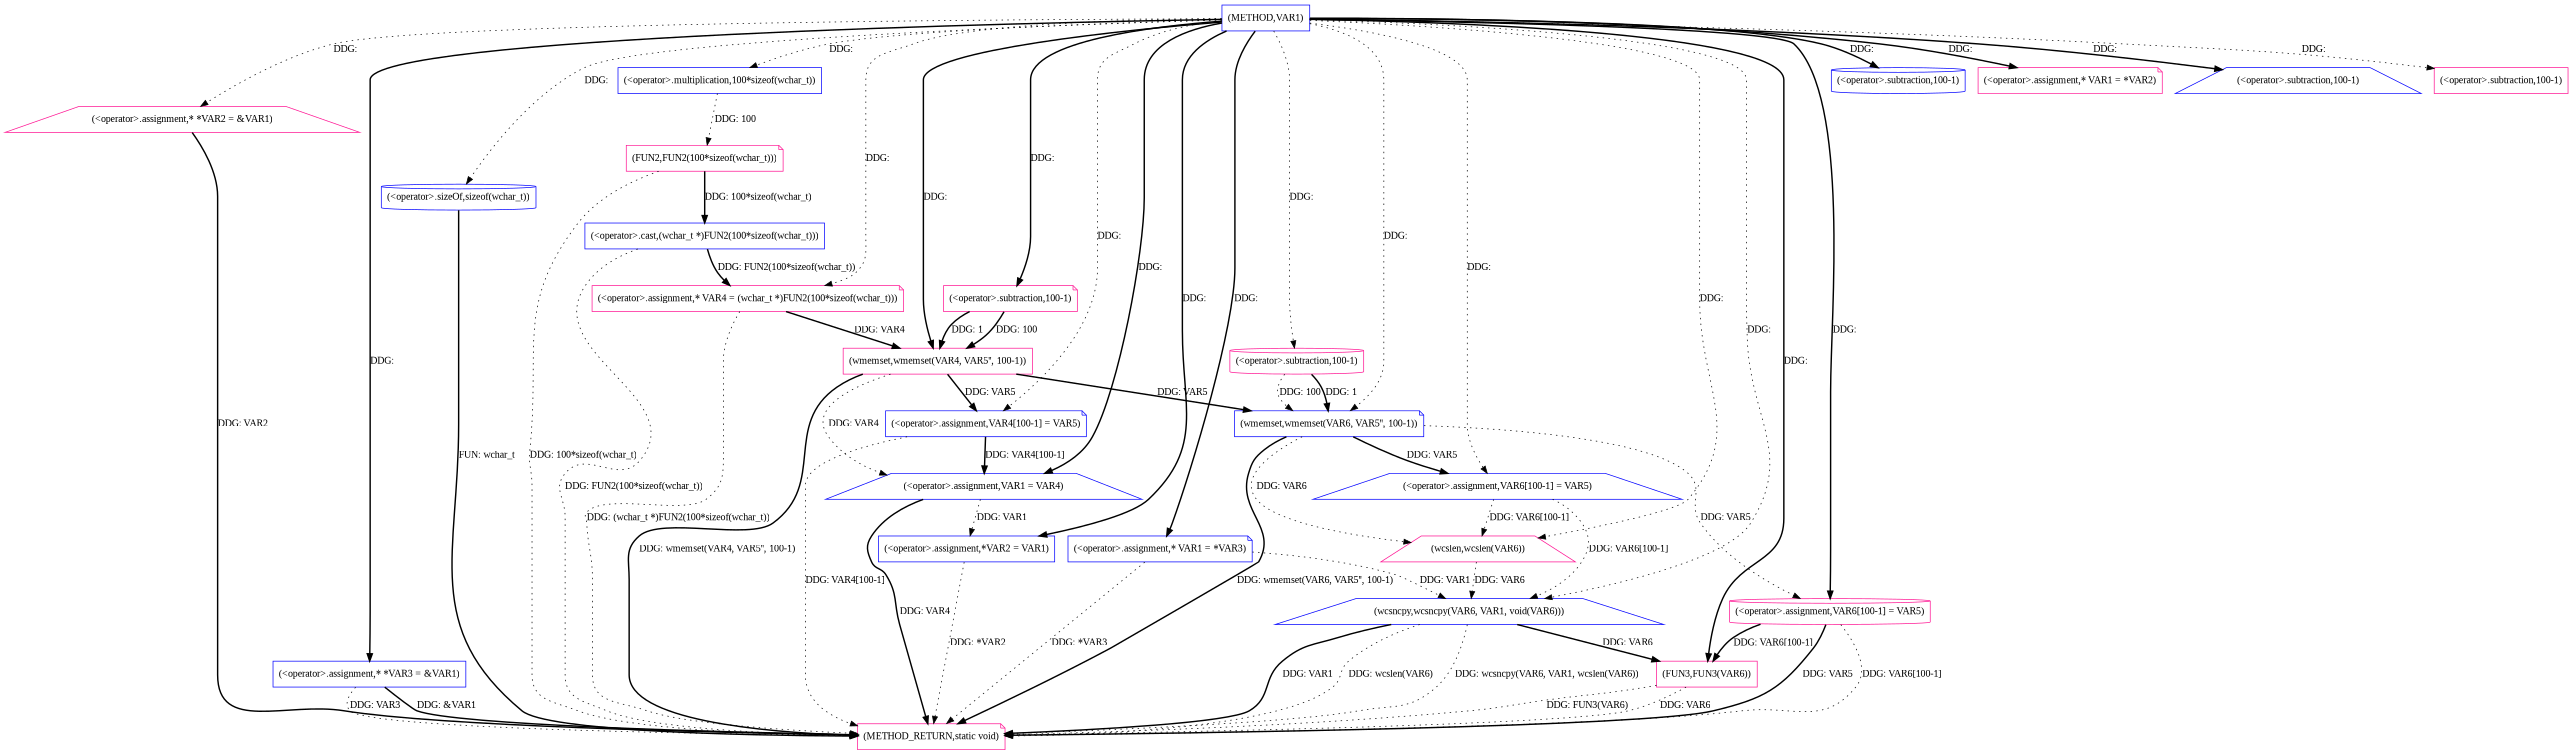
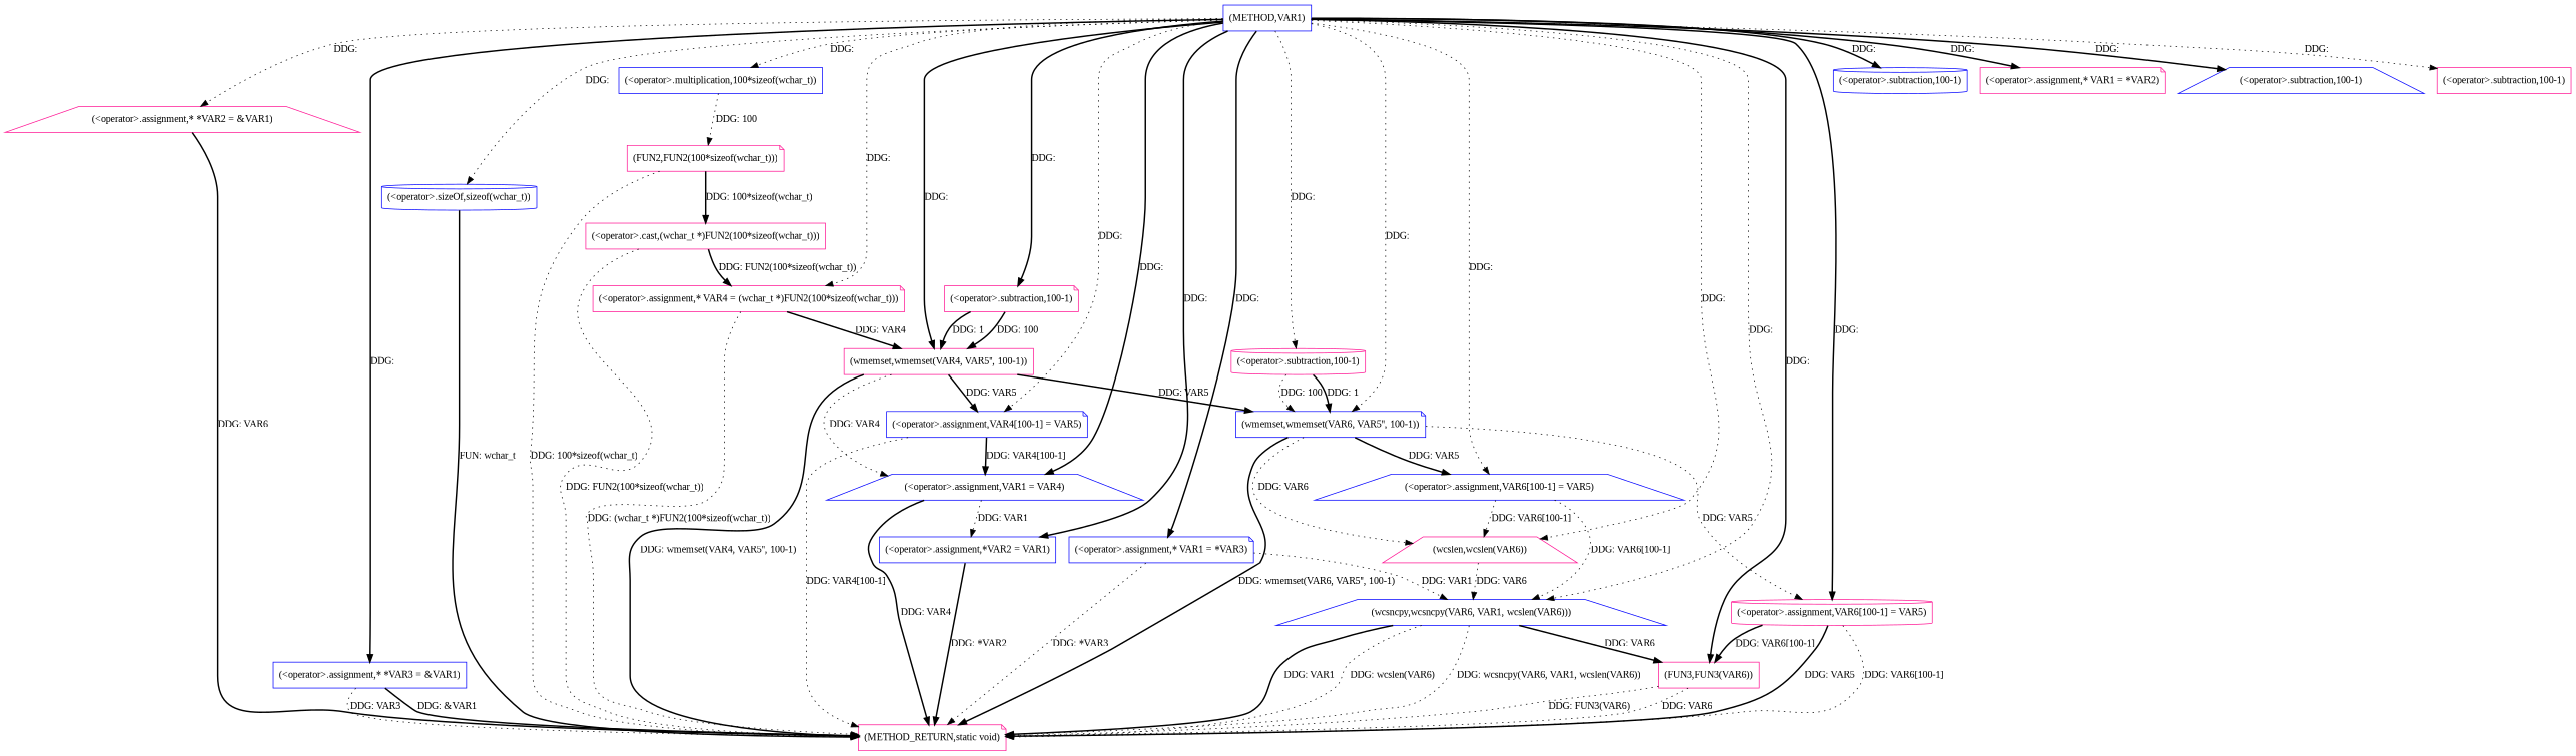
  digraph {
    fontname="Liberation Serif"
    node [color=blue fontname="Liberation Serif" shape=box]
    edge [fontname="Liberation Serif" style=dotted]
    n1 [label="(METHOD,VAR1)"]
    n2 [color=deeppink label="(<operator>.assignment,* *VAR2 = &VAR1)" shape=trapezium]
    n3 [label="(<operator>.assignment,* *VAR3 = &VAR1)"]
    n4 [color=deeppink label="(<operator>.assignment,* VAR4 = (wchar_t *)FUN2(100*sizeof(wchar_t)))" shape=note]
    n5 [label="(<operator>.multiplication,100*sizeof(wchar_t))"]
    n6 [label="(<operator>.sizeOf,sizeof(wchar_t))" shape=cylinder]
    n7 [color=deeppink label="(wmemset,wmemset(VAR4, VAR5'', 100-1))"]
    n8 [color=deeppink label="(<operator>.subtraction,100-1)" shape=note]
    n9 [label="(<operator>.assignment,VAR4[100-1] = VAR5)" shape=note]
    n10 [label="(<operator>.subtraction,100-1)" shape=cylinder]
    n11 [color=deeppink label="(<operator>.assignment,* VAR1 = *VAR2)" shape=note]
    n12 [label="(<operator>.assignment,VAR1 = VAR4)" shape=trapezium]
    n13 [label="(<operator>.assignment,*VAR2 = VAR1)"]
    n14 [label="(<operator>.assignment,* VAR1 = *VAR3)" shape=note]
    n15 [label="(wmemset,wmemset(VAR6, VAR5'', 100-1))" shape=note]
    n16 [color=deeppink label="(<operator>.subtraction,100-1)" shape=cylinder]
    n17 [label="(<operator>.assignment,VAR6[100-1] = VAR5)" shape=trapezium]
    n18 [label="(<operator>.subtraction,100-1)" shape=trapezium]
-   n19 [label="(wcsncpy,wcsncpy(VAR6, VAR1, void(VAR6)))" shape=trapezium]
+   n19 [label="(wcsncpy,wcsncpy(VAR6, VAR1, wcslen(VAR6)))" shape=trapezium]
    n20 [color=deeppink label="(wcslen,wcslen(VAR6))" shape=trapezium]
    n21 [color=deeppink label="(<operator>.assignment,VAR6[100-1] = VAR5)" shape=cylinder]
    n22 [color=deeppink label="(<operator>.subtraction,100-1)"]
    n23 [color=deeppink label="(FUN3,FUN3(VAR6))"]
    n24 [color=deeppink label="(METHOD_RETURN,static void)" shape=note]
    n25 [color=deeppink label="(FUN2,FUN2(100*sizeof(wchar_t)))" shape=note]
-   n26 [label="(<operator>.cast,(wchar_t *)FUN2(100*sizeof(wchar_t)))"]
+   n26 [color=deeppink label="(<operator>.cast,(wchar_t *)FUN2(100*sizeof(wchar_t)))"]
    n1 -> n2 [label="DDG: "]
    n1 -> n3 [label="DDG: " style=bold]
    n1 -> n4 [label="DDG: "]
    n1 -> n5 [label="DDG: "]
    n1 -> n6 [label="DDG: "]
    n1 -> n7 [label="DDG: " style=bold]
    n1 -> n8 [label="DDG: " style=bold]
    n1 -> n9 [label="DDG: "]
    n1 -> n10 [label="DDG: " style=bold]
    n1 -> n11 [label="DDG: " style=bold]
    n1 -> n12 [label="DDG: " style=bold]
    n1 -> n13 [label="DDG: " style=bold]
    n1 -> n14 [label="DDG: " style=bold]
    n1 -> n15 [label="DDG: "]
    n1 -> n16 [label="DDG: "]
    n1 -> n17 [label="DDG: "]
    n1 -> n18 [label="DDG: " style=bold]
    n1 -> n19 [label="DDG: "]
    n1 -> n20 [label="DDG: "]
    n1 -> n21 [label="DDG: " style=bold]
    n1 -> n22 [label="DDG: "]
    n1 -> n23 [label="DDG: " style=bold]
-   n2 -> n24 [label="DDG: VAR2" style=bold]
+   n2 -> n24 [label="DDG: VAR6" style=bold]
    n3 -> n24 [label="DDG: VAR3"]
    n3 -> n24 [label="DDG: &VAR1" style=bold]
    n4 -> n7 [label="DDG: VAR4" style=bold]
    n4 -> n24 [label="DDG: (wchar_t *)FUN2(100*sizeof(wchar_t))"]
    n5 -> n25 [label="DDG: 100"]
    n6 -> n24 [label="FUN: wchar_t" style=bold]
    n7 -> n9 [label="DDG: VAR5" style=bold]
    n7 -> n12 [label="DDG: VAR4"]
    n7 -> n15 [label="DDG: VAR5" style=bold]
    n7 -> n24 [label="DDG: wmemset(VAR4, VAR5'', 100-1)" style=bold]
    n8 -> n7 [label="DDG: 100" style=bold]
    n8 -> n7 [label="DDG: 1" style=bold]
    n9 -> n12 [label="DDG: VAR4[100-1]" style=bold]
    n9 -> n24 [label="DDG: VAR4[100-1]"]
    n12 -> n13 [label="DDG: VAR1"]
    n12 -> n24 [label="DDG: VAR4" style=bold]
-   n13 -> n24 [label="DDG: *VAR2"]
+   n13 -> n24 [label="DDG: *VAR2" style=bold]
    n14 -> n19 [label="DDG: VAR1"]
    n14 -> n24 [label="DDG: *VAR3"]
    n15 -> n17 [label="DDG: VAR5" style=bold]
    n15 -> n20 [label="DDG: VAR6"]
    n15 -> n21 [label="DDG: VAR5"]
    n15 -> n24 [label="DDG: wmemset(VAR6, VAR5'', 100-1)" style=bold]
    n16 -> n15 [label="DDG: 100"]
    n16 -> n15 [label="DDG: 1" style=bold]
    n17 -> n19 [label="DDG: VAR6[100-1]"]
    n17 -> n20 [label="DDG: VAR6[100-1]"]
    n19 -> n23 [label="DDG: VAR6" style=bold]
    n19 -> n24 [label="DDG: wcsncpy(VAR6, VAR1, wcslen(VAR6))"]
    n19 -> n24 [label="DDG: VAR1" style=bold]
    n19 -> n24 [label="DDG: wcslen(VAR6)"]
    n20 -> n19 [label="DDG: VAR6"]
    n21 -> n23 [label="DDG: VAR6[100-1]" style=bold]
    n21 -> n24 [label="DDG: VAR5" style=bold]
    n21 -> n24 [label="DDG: VAR6[100-1]"]
    n23 -> n24 [label="DDG: FUN3(VAR6)"]
    n23 -> n24 [label="DDG: VAR6"]
    n25 -> n24 [label="DDG: 100*sizeof(wchar_t)"]
    n25 -> n26 [label="DDG: 100*sizeof(wchar_t)" style=bold]
    n26 -> n4 [label="DDG: FUN2(100*sizeof(wchar_t))" style=bold]
    n26 -> n24 [label="DDG: FUN2(100*sizeof(wchar_t))"]
  }
